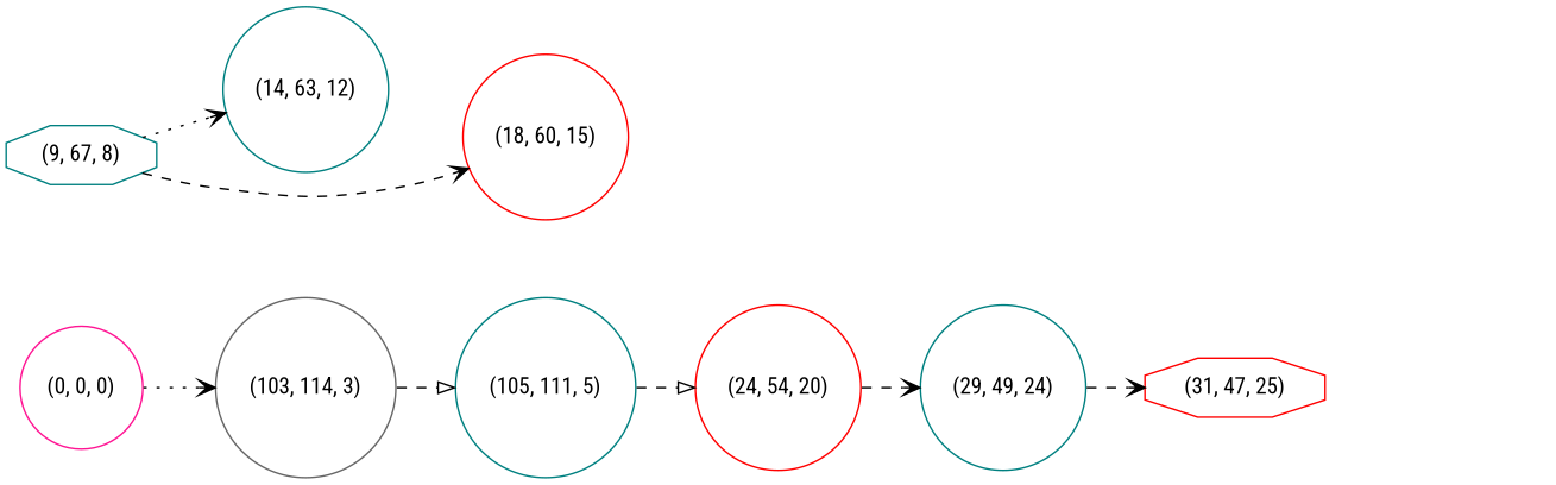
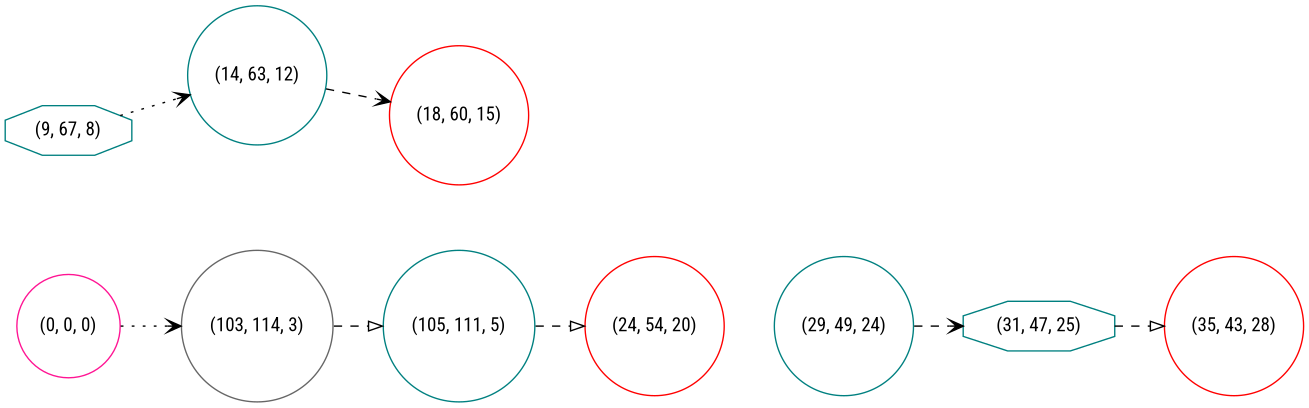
  digraph {
    fontname="Roboto Condensed"
    rankdir=LR
    node [color=teal fontname="Roboto Condensed" shape=circle]
    edge [arrowhead=vee fontname="Roboto Condensed" style=dashed]
    "(0, 0, 0)" [color=deeppink]
    "(103, 114, 3)" [color=gray40]
    "(9, 67, 8)" [shape=octagon]
    "(14, 63, 12)"
    "(105, 111, 5)"
    "(18, 60, 15)" [color=red]
    "(24, 54, 20)" [color=red]
    "(29, 49, 24)"
-   "(31, 47, 25)" [color=red shape=octagon]
+   "(31, 47, 25)" [shape=octagon]
+   "(35, 43, 28)" [color=red]
    "(0, 0, 0)" -> "(103, 114, 3)" [style=dotted]
    "(103, 114, 3)" -> "(105, 111, 5)" [arrowhead=onormal]
    "(9, 67, 8)" -> "(14, 63, 12)" [style=dotted]
-   "(9, 67, 8)" -> "(18, 60, 15)"
+   "(14, 63, 12)" -> "(18, 60, 15)"
    "(105, 111, 5)" -> "(24, 54, 20)" [arrowhead=onormal]
-   "(24, 54, 20)" -> "(29, 49, 24)"
    "(29, 49, 24)" -> "(31, 47, 25)"
+   "(31, 47, 25)" -> "(35, 43, 28)" [arrowhead=onormal]
  }
